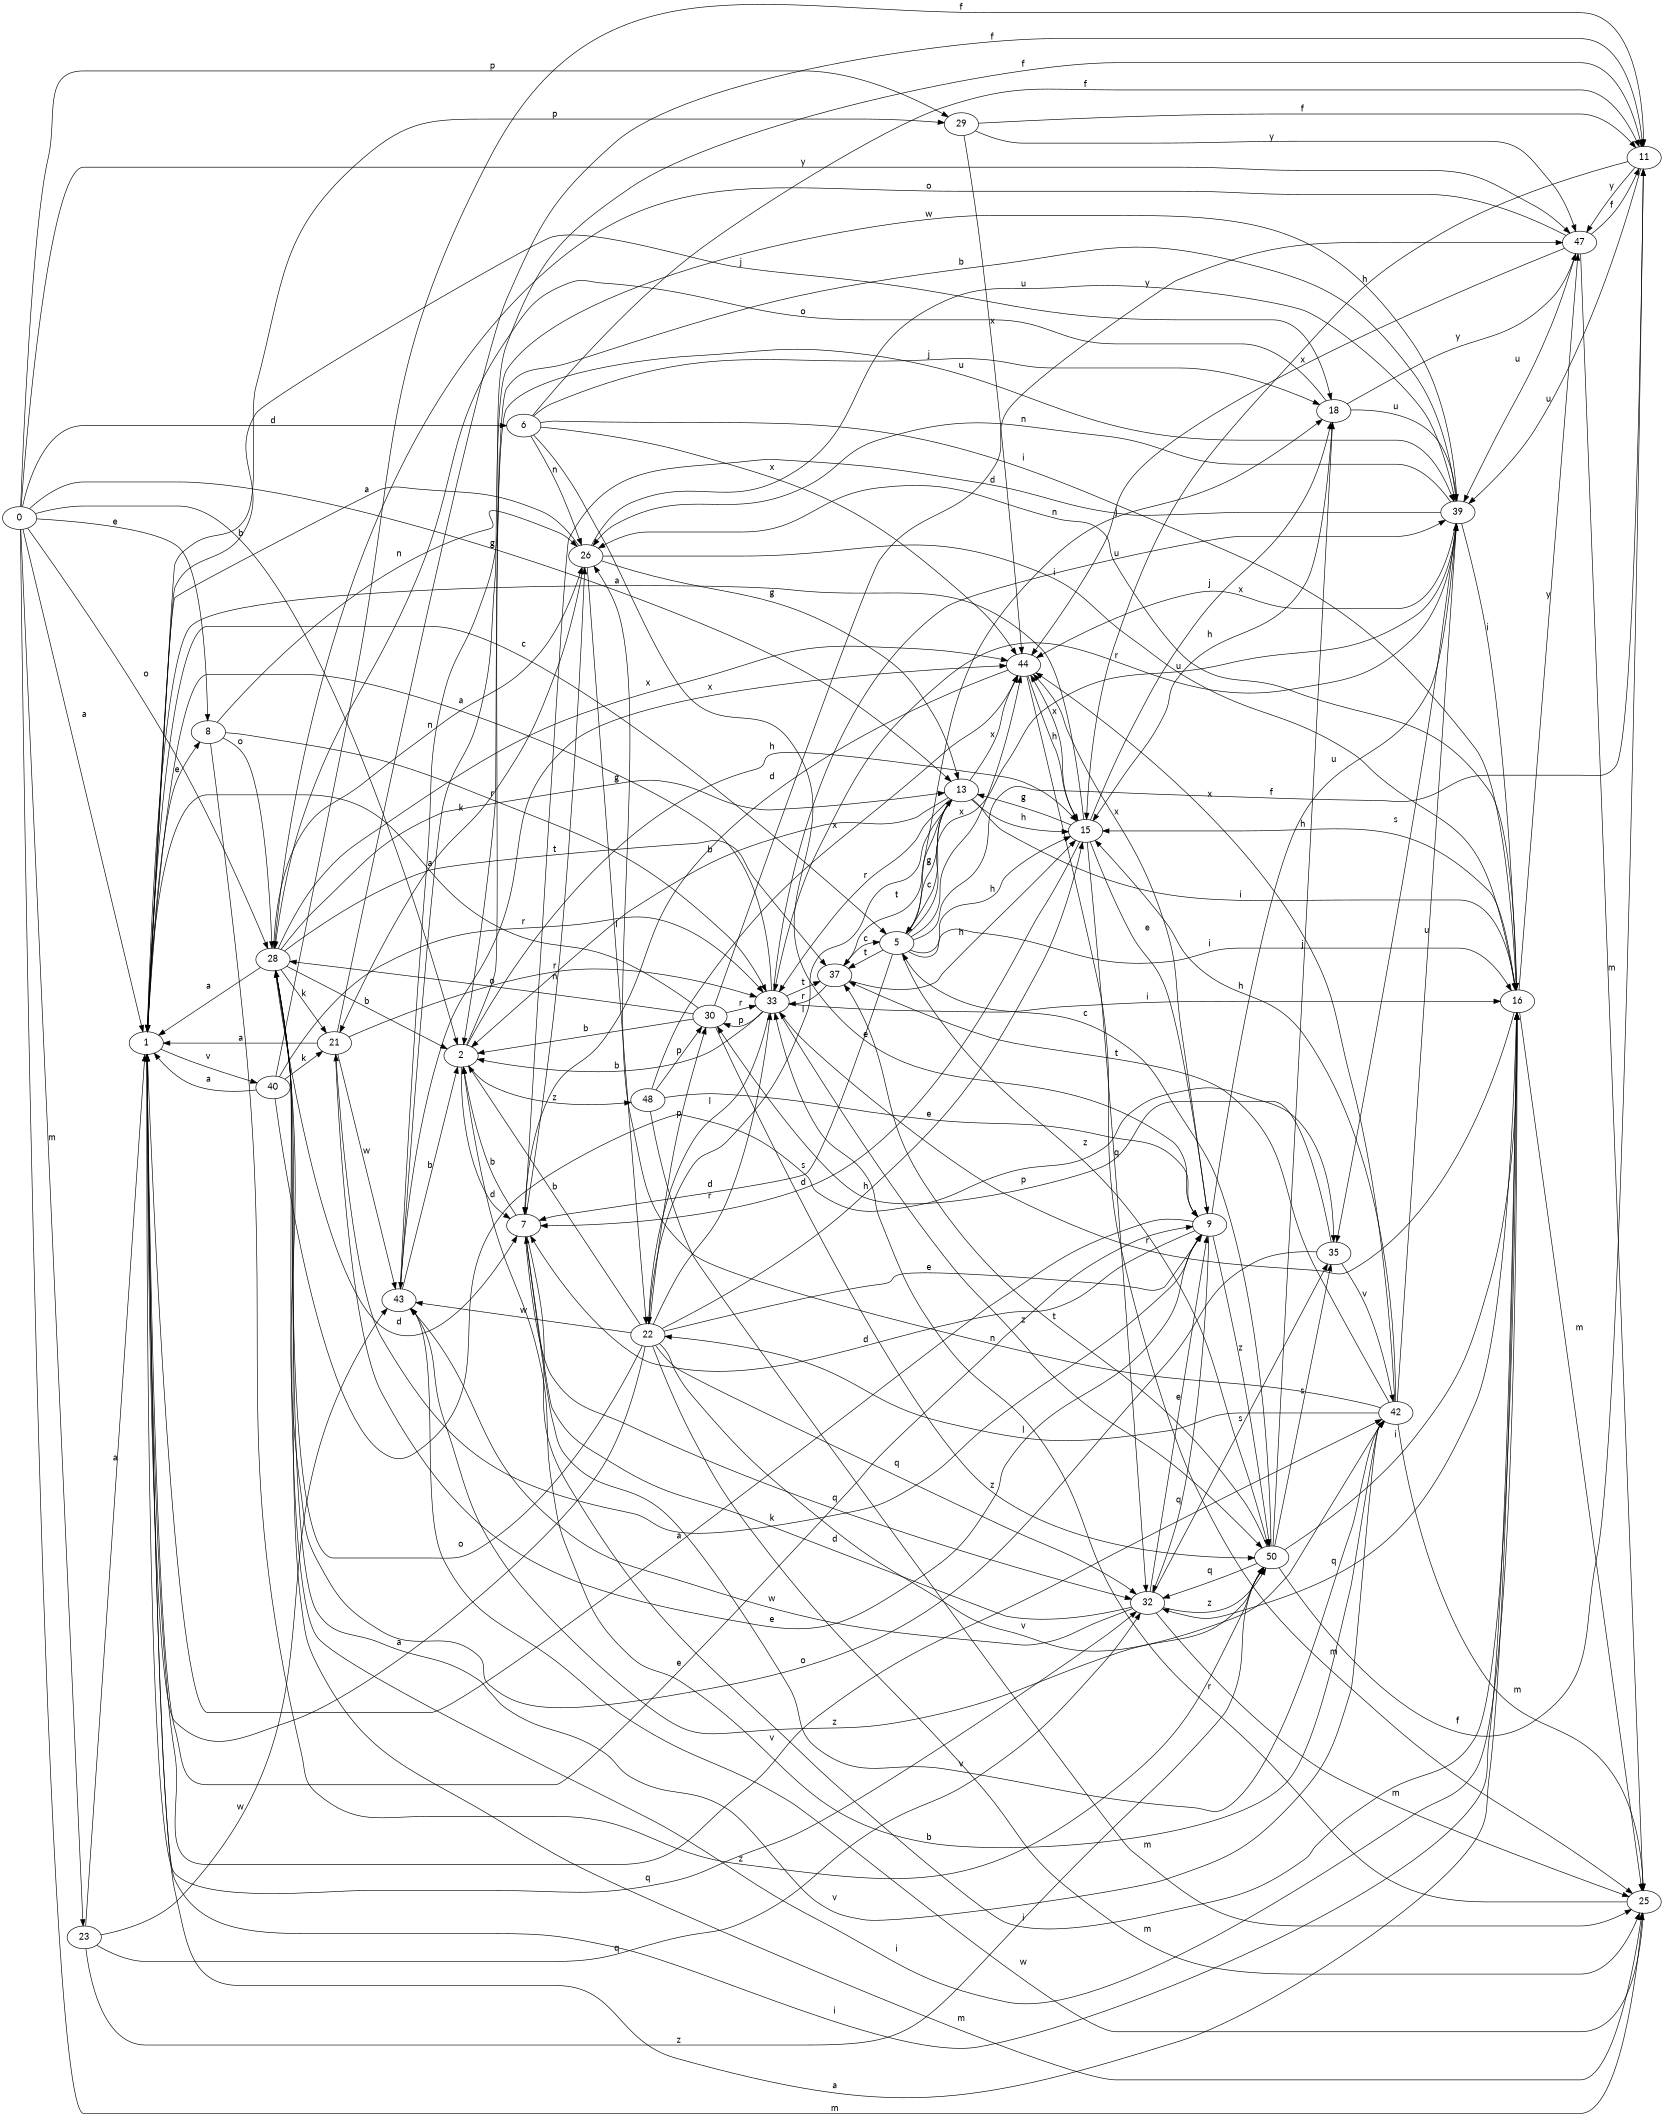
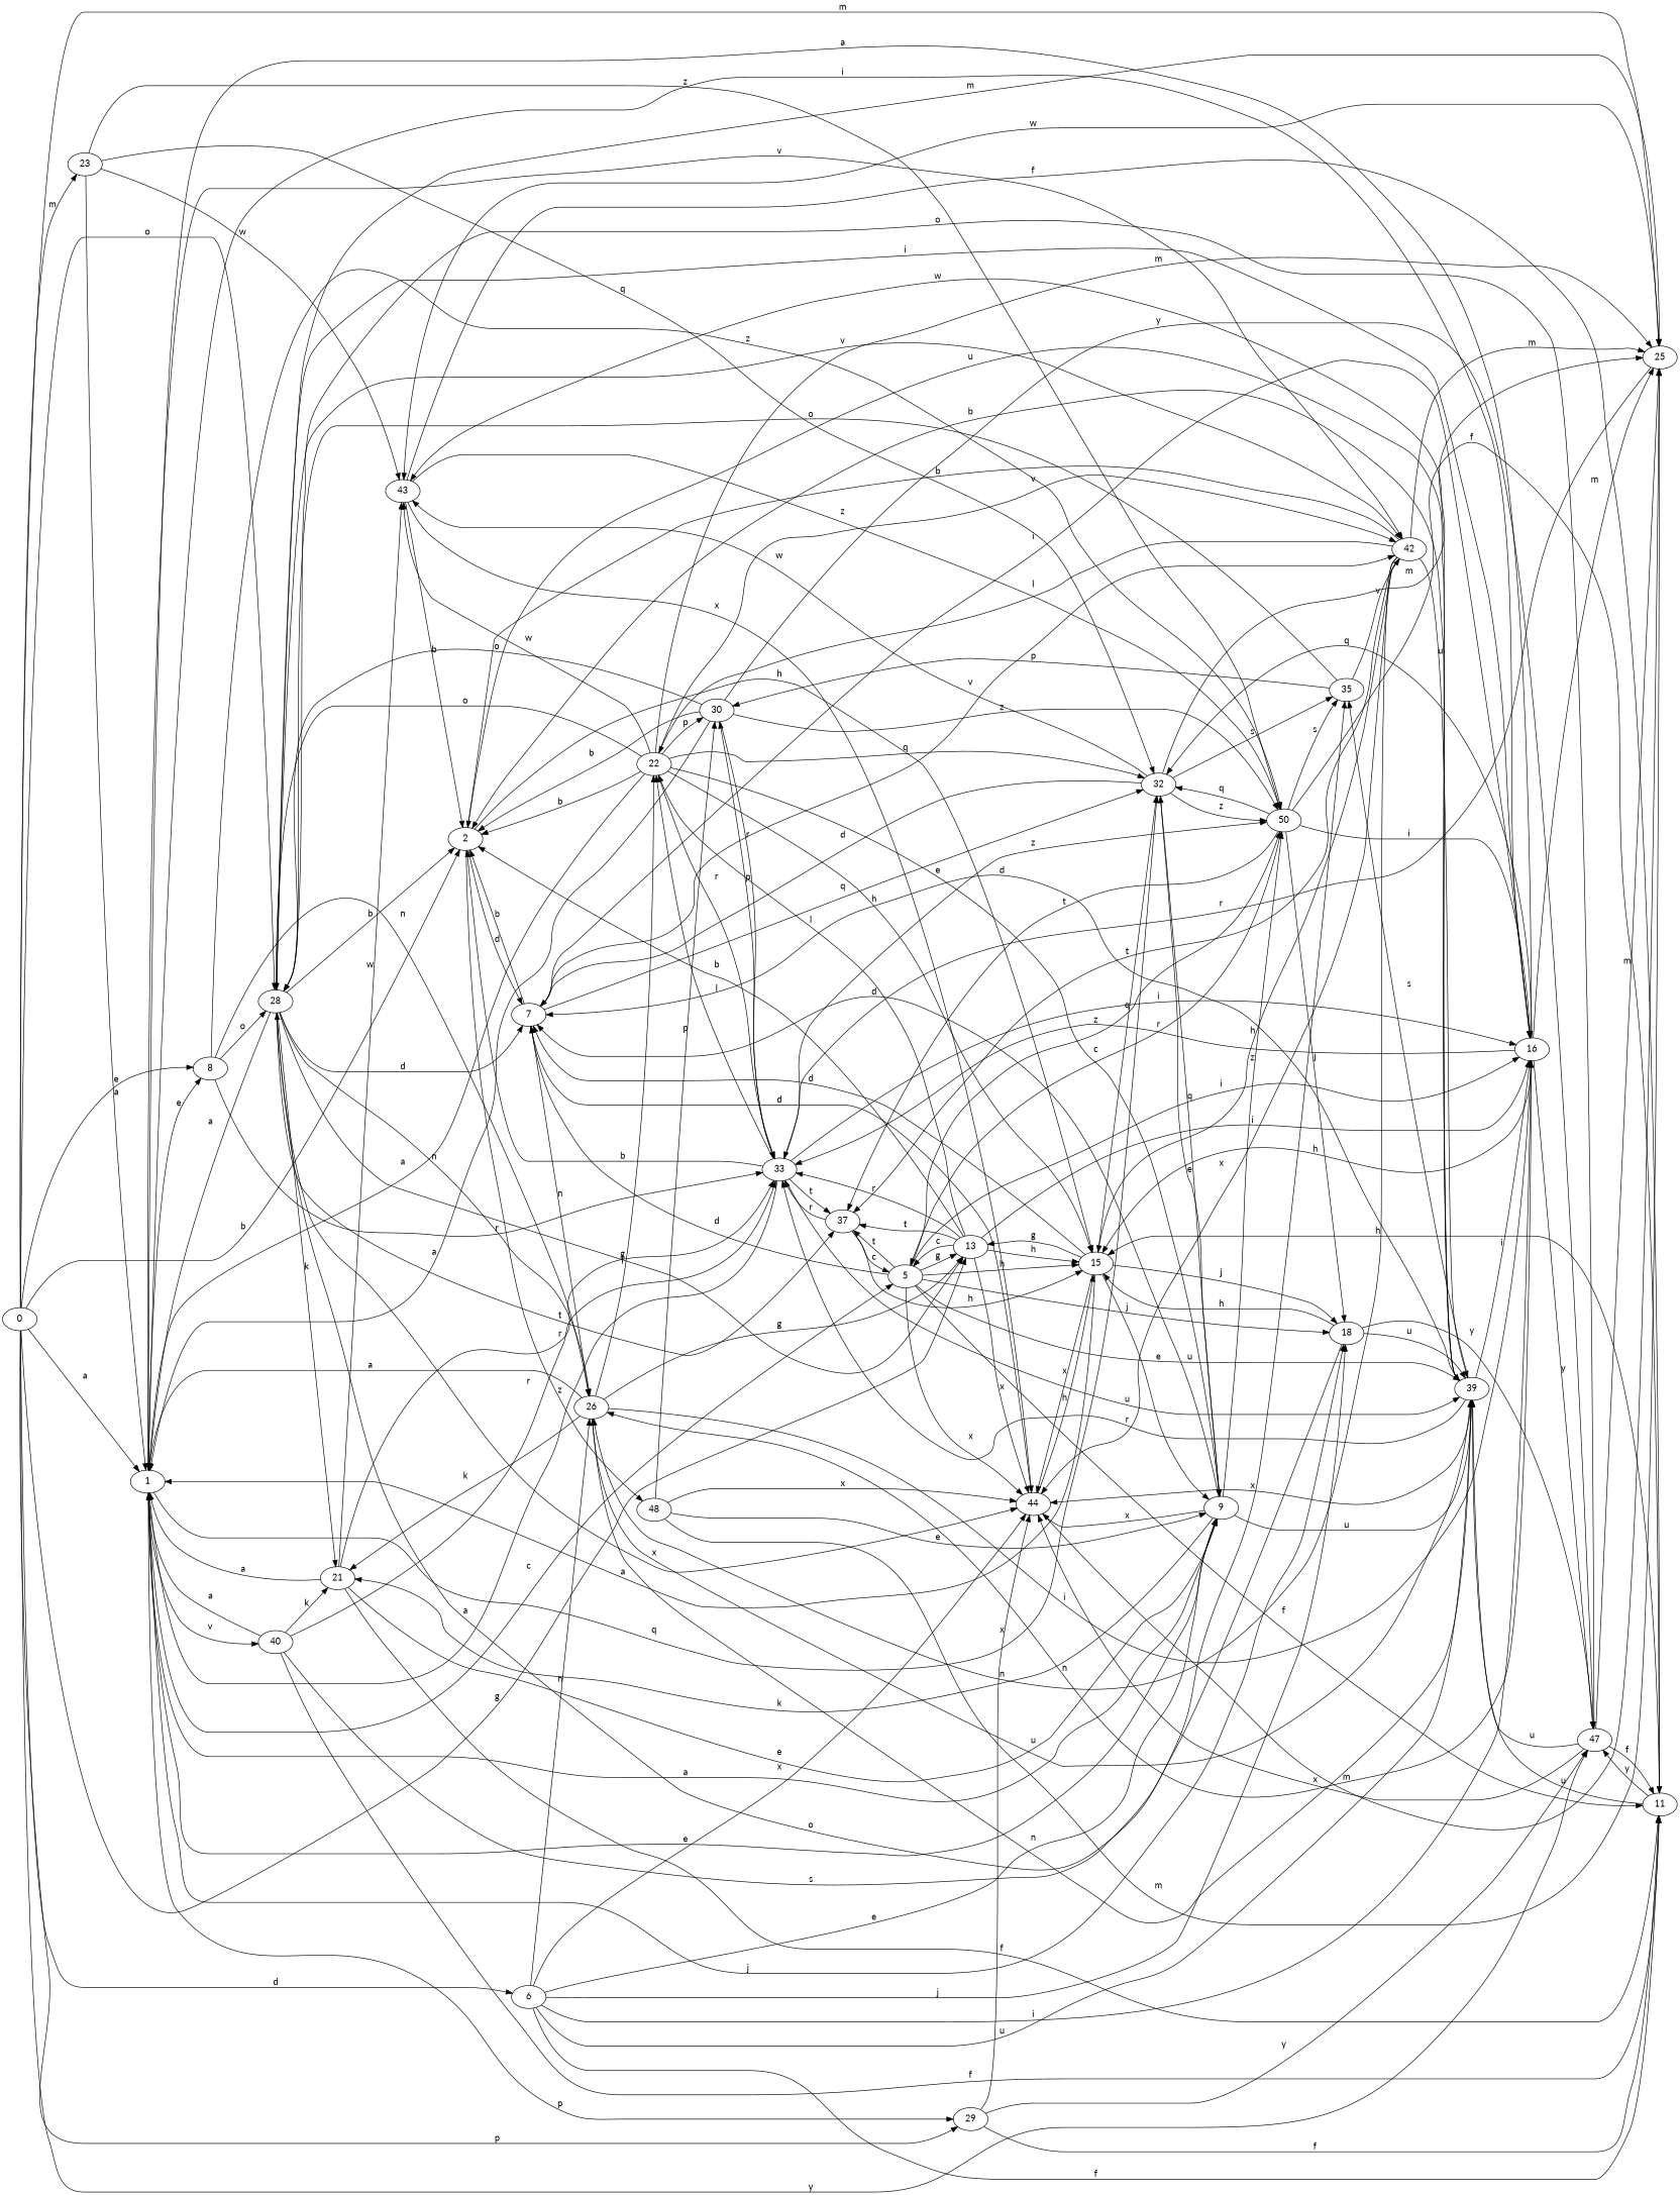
  strict digraph {
    fontname=Lato
    rankdir=LR
    node [fontname=Lato]
    edge [fontname=Lato]
    0
    1
    2
    6
    8
    13
    23
    25
    28
    29
    47
    5
    9
    16
    18
    32
    40
    n18 [label=42]
    7
    15
    39
    48
    11
    44
    26
    50
    33
    37
    22
    43
    21
    35
    30
    0 -> 1 [label=a]
    0 -> 2 [label=b]
    0 -> 6 [label=d]
    0 -> 8 [label=e]
    0 -> 13 [label=g]
    0 -> 23 [label=m]
    0 -> 25 [label=m]
    0 -> 28 [label=o]
    0 -> 29 [label=p]
    0 -> 47 [label=y]
    1 -> 8 [label=e]
    1 -> 29 [label=p]
    1 -> 5 [label=c]
    1 -> 9 [label=e]
    1 -> 16 [label=i]
    1 -> 18 [label=j]
    1 -> 32 [label=q]
    1 -> 40 [label=v]
    1 -> n18 [label=v]
    2 -> 7 [label=d]
    2 -> 15 [label=h]
    2 -> 39 [label=u]
    2 -> 48 [label=z]
    6 -> 9 [label=e]
    6 -> 16 [label=i]
    6 -> 18 [label=j]
+   6 -> 39 [label=u]
    6 -> 11 [label=f]
    6 -> 44 [label=x]
    6 -> 26 [label=n]
    8 -> 28 [label=o]
    8 -> 26 [label=n]
    8 -> 50 [label=z]
    8 -> 33 [label=r]
    13 -> 2 [label=b]
    13 -> 5 [label=c]
    13 -> 16 [label=i]
    13 -> 15 [label=h]
    13 -> 44 [label=x]
    13 -> 33 [label=r]
    13 -> 37 [label=t]
    13 -> 22 [label=l]
    23 -> 1 [label=a]
    23 -> 32 [label=q]
    23 -> 50 [label=z]
    23 -> 43 [label=w]
    25 -> 33 [label=r]
    25 -> 43 [label=w]
    28 -> 1 [label=a]
    28 -> 2 [label=b]
    28 -> 13 [label=g]
    28 -> 25 [label=m]
    28 -> 16 [label=i]
    28 -> n18 [label=v]
    28 -> 7 [label=d]
    28 -> 44 [label=x]
    28 -> 26 [label=n]
    28 -> 37 [label=t]
    28 -> 21 [label=k]
    29 -> 47 [label=y]
    29 -> 11 [label=f]
    29 -> 44 [label=x]
    47 -> 25 [label=m]
    47 -> 28 [label=o]
    47 -> 39 [label=u]
    47 -> 11 [label=f]
    47 -> 44 [label=x]
    5 -> 13 [label=g]
    5 -> 16 [label=i]
    5 -> 18 [label=j]
    5 -> 7 [label=d]
    5 -> 15 [label=h]
    5 -> 39 [label=u]
    5 -> 11 [label=f]
    5 -> 44 [label=x]
    5 -> 50 [label=z]
    5 -> 37 [label=t]
    9 -> 1 [label=a]
    9 -> 32 [label=q]
    9 -> 7 [label=d]
    9 -> 39 [label=u]
    9 -> 44 [label=x]
    9 -> 50 [label=z]
    9 -> 21 [label=k]
    16 -> 1 [label=a]
    16 -> 25 [label=m]
    16 -> 47 [label=y]
    16 -> 32 [label=q]
    16 -> 15 [label=h]
    16 -> 26 [label=n]
    16 -> 33 [label=r]
    18 -> 28 [label=o]
    18 -> 47 [label=y]
    18 -> 15 [label=h]
    18 -> 39 [label=u]
    32 -> 25 [label=m]
    32 -> 9 [label=e]
    32 -> 7 [label=d]
    32 -> 50 [label=z]
    32 -> 43 [label=w]
    32 -> 35 [label=s]
    40 -> 1 [label=a]
    40 -> 11 [label=f]
    40 -> 33 [label=r]
    40 -> 21 [label=k]
    40 -> 35 [label=s]
    n18 -> 2 [label=b]
    n18 -> 25 [label=m]
    n18 -> 15 [label=h]
    n18 -> 39 [label=u]
    n18 -> 44 [label=x]
    n18 -> 26 [label=n]
    n18 -> 37 [label=t]
    n18 -> 22 [label=l]
    7 -> 2 [label=b]
    7 -> 16 [label=i]
    7 -> 32 [label=q]
    7 -> n18 [label=v]
    7 -> 26 [label=n]
    15 -> 1 [label=a]
    15 -> 13 [label=g]
    15 -> 9 [label=e]
    15 -> 18 [label=j]
    15 -> 32 [label=q]
    15 -> 7 [label=d]
    15 -> 44 [label=x]
    39 -> 2 [label=b]
    39 -> 16 [label=i]
    39 -> 7 [label=d]
    39 -> 44 [label=x]
    39 -> 26 [label=n]
    39 -> 33 [label=r]
    39 -> 43 [label=w]
    39 -> 35 [label=s]
    48 -> 25 [label=m]
    48 -> 9 [label=e]
    48 -> 44 [label=x]
    48 -> 30 [label=p]
    11 -> 47 [label=y]
    11 -> 15 [label=h]
    11 -> 39 [label=u]
    44 -> 25 [label=m]
    44 -> 7 [label=d]
    44 -> 15 [label=h]
    26 -> 1 [label=a]
    26 -> 13 [label=g]
    26 -> 16 [label=i]
    26 -> 39 [label=u]
    26 -> 22 [label=l]
    26 -> 21 [label=k]
    50 -> 5 [label=c]
    50 -> 16 [label=i]
    50 -> 18 [label=j]
    50 -> 32 [label=q]
    50 -> 11 [label=f]
    50 -> 37 [label=t]
    50 -> 35 [label=s]
    33 -> 1 [label=a]
    33 -> 2 [label=b]
    33 -> 16 [label=i]
    33 -> 39 [label=u]
    33 -> 50 [label=z]
    33 -> 37 [label=t]
    33 -> 22 [label=l]
    33 -> 30 [label=p]
    37 -> 5 [label=c]
    37 -> 15 [label=h]
    37 -> 33 [label=r]
    22 -> 1 [label=a]
    22 -> 2 [label=b]
    22 -> 25 [label=m]
    22 -> 28 [label=o]
    22 -> 9 [label=e]
    22 -> 32 [label=q]
    22 -> n18 [label=v]
    22 -> 15 [label=h]
    22 -> 33 [label=r]
    22 -> 43 [label=w]
    22 -> 30 [label=p]
    43 -> 2 [label=b]
    43 -> 11 [label=f]
    43 -> 44 [label=x]
    43 -> 50 [label=z]
    21 -> 1 [label=a]
    21 -> 9 [label=e]
    21 -> 11 [label=f]
    21 -> 33 [label=r]
    21 -> 43 [label=w]
    35 -> 28 [label=o]
    35 -> n18 [label=v]
    35 -> 30 [label=p]
    30 -> 1 [label=a]
    30 -> 2 [label=b]
    30 -> 28 [label=o]
    30 -> 47 [label=y]
    30 -> 50 [label=z]
    30 -> 33 [label=r]
  }
